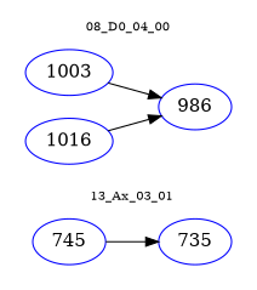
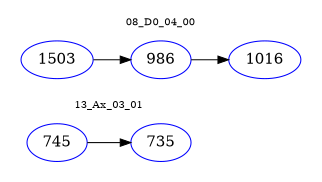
  digraph {
    rankdir=LR
    node [color=blue]
    edge [color=black]
    n1 [label=745]
    n2 [label=735]
-   n3 [label=1003]
+   n3 [label=1503]
    n4 [label=986]
    n5 [label=1016]
    subgraph cluster_1 {
      color=white
      fontsize=10
      label="13_Ax_03_01"
      n1
      n2
    }
    subgraph cluster_2 {
      color=white
      fontsize=10
      label="08_D0_04_00"
      n3
      n4
      n5
    }
    n1 -> n2
    n3 -> n4
-   n5 -> n4
+   n4 -> n5
  }
